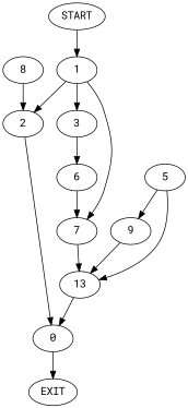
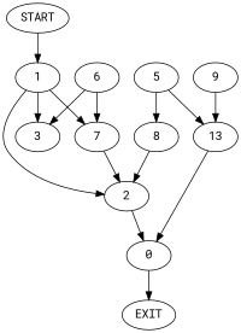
  digraph {
    fontname="Roboto Mono"
    node [fontname="Roboto Mono"]
    edge [fontname="Roboto Mono"]
    n1 [label=START]
    1
    2
    3
    7
    8
    n7 [label=EXIT]
    n8 [label=0]
    6
    5
    9
    n12 [label=13]
    n1 -> 1
    1 -> 2
    1 -> 3
    1 -> 7
    2 -> n8
-   3 -> 6
-   7 -> n12
+   6 -> 3
+   7 -> 2
    8 -> 2
    n8 -> n7
    6 -> 7
-   5 -> 9
+   5 -> 8
    5 -> n12
    9 -> n12
    n12 -> n8
  }
